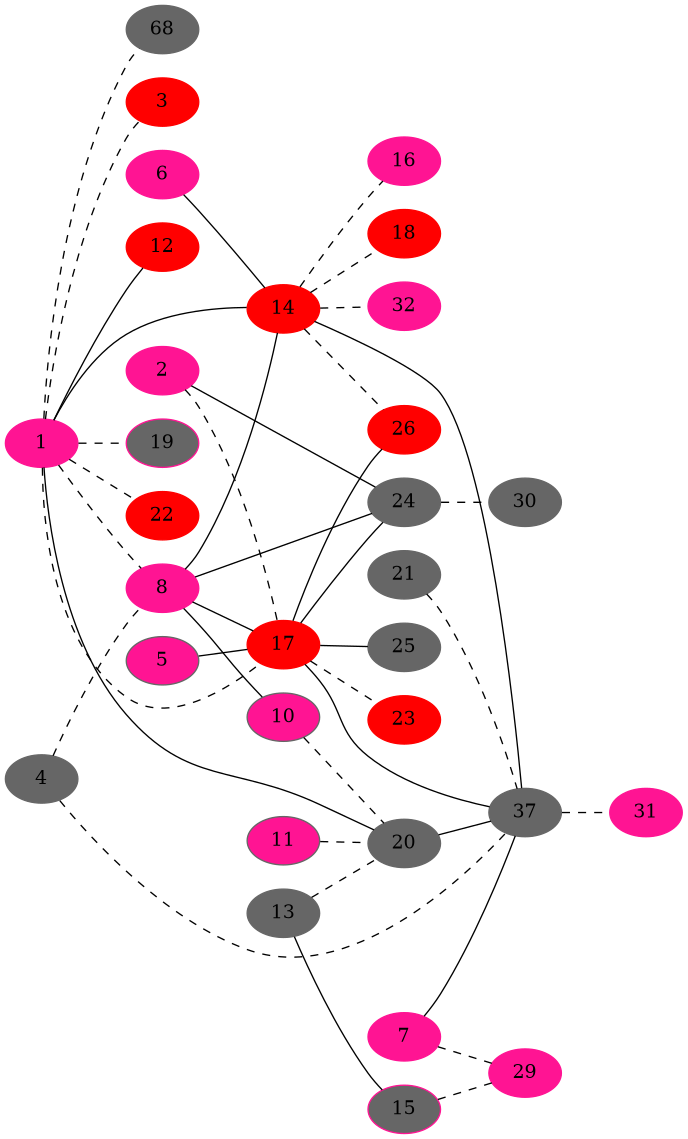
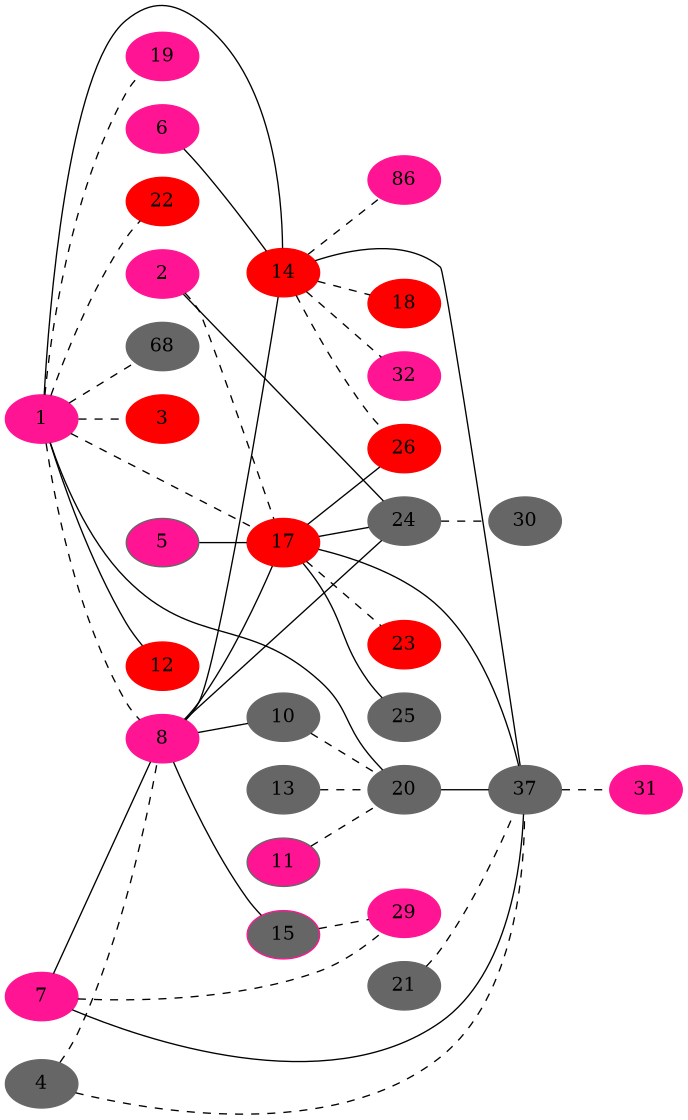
  graph {
    rankdir=LR
    node [color=gray40 style=filled]
    edge [style=dashed weight=1.0]
    3 [color=red]
    1 [color=deeppink]
    8 [color=deeppink]
    12 [color=red]
    14 [color=red]
    17 [color=red]
-   19 [color=deeppink fillcolor=gray40]
+   19 [color=deeppink]
    20
    22 [color=red]
    n10 [label=68]
    24
-   10 [fillcolor=deeppink]
+   10
    15 [color=deeppink fillcolor=gray40]
    n14 [label=37]
-   16 [color=deeppink]
+   16 [color=deeppink label=86]
    18 [color=red]
    26 [color=red]
    32 [color=deeppink]
    23 [color=red]
    25
    2 [color=deeppink]
    30
    4
    31 [color=deeppink]
    5 [fillcolor=deeppink]
    6 [color=deeppink]
    7 [color=deeppink]
    29 [color=deeppink]
    11 [fillcolor=deeppink]
    13
    21
    1 -- 3
    1 -- 8
    1 -- 12 [style=solid]
    1 -- 14 [style=solid weight=2.0]
    1 -- 17 [weight=2.0]
    1 -- 19
    1 -- 20 [style=solid]
    1 -- 22
    1 -- n10
    8 -- 14 [style=solid weight=2.0]
    8 -- 17 [style=solid]
    8 -- 24 [style=solid weight=2.0]
    8 -- 10 [style=solid]
-   13 -- 15 [style=solid]
+   8 -- 15 [style=solid]
    14 -- n14 [style=solid]
    14 -- 16
    14 -- 18
    14 -- 26
    14 -- 32
    17 -- 24 [style=solid]
    17 -- n14 [style=solid weight=2.0]
    17 -- 26 [style=solid]
    17 -- 23
    17 -- 25 [style=solid]
    20 -- n14 [style=solid weight=2.0]
    24 -- 30
    10 -- 20
    15 -- 29
    n14 -- 31
    2 -- 17
    2 -- 24 [style=solid]
    4 -- 8
    4 -- n14
    5 -- 17 [style=solid]
    6 -- 14 [style=solid]
+   7 -- 8 [style=solid]
    7 -- n14 [style=solid]
    7 -- 29
    11 -- 20
    13 -- 20
    21 -- n14
  }
